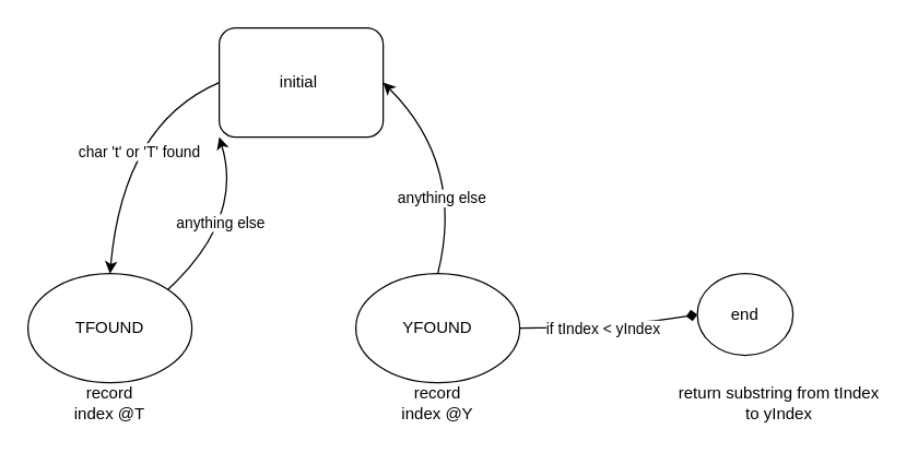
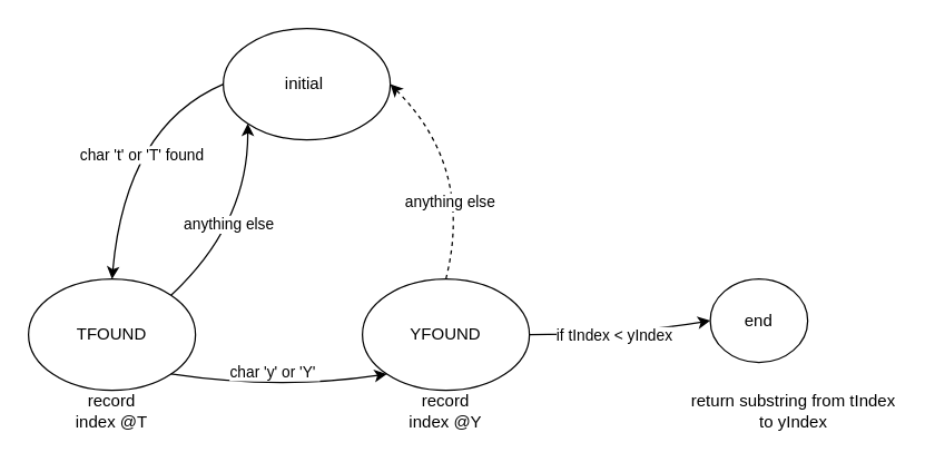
  <mxCell id="0" />
  <mxCell id="1" parent="0" />
- <mxCell id="2" value="initial&amp;nbsp;" style="whiteSpace=wrap;html=1;rounded=1;" vertex="1" parent="1"><mxGeometry x="160" y="20" width="120" height="80" as="geometry" /></mxCell>
+ <mxCell id="2" value="initial&amp;nbsp;" style="ellipse;whiteSpace=wrap;html=1;" vertex="1" parent="1"><mxGeometry x="160" y="20" width="120" height="80" as="geometry" /></mxCell>
  <mxCell id="3" value="TFOUND" style="ellipse;whiteSpace=wrap;html=1;" vertex="1" parent="1"><mxGeometry x="20" y="200" width="120" height="80" as="geometry" /></mxCell>
  <mxCell id="4" value="YFOUND" style="ellipse;whiteSpace=wrap;html=1;" vertex="1" parent="1"><mxGeometry x="260" y="200" width="120" height="80" as="geometry" /></mxCell>
  <mxCell id="5" value="" style="curved=1;endArrow=classic;html=1;rounded=0;exitX=0;exitY=0.5;exitDx=0;exitDy=0;entryX=0.5;entryY=0;entryDx=0;entryDy=0;" edge="1" parent="1" source="2" target="3"><mxGeometry width="50" height="50" relative="1" as="geometry"><mxPoint x="90" y="140" as="sourcePoint" /><mxPoint x="130" y="170" as="targetPoint" /><Array as="points"><mxPoint x="90" y="90" /></Array></mxGeometry></mxCell>
  <mxCell id="6" value="char 't' or 'T' found&amp;nbsp;" style="edgeLabel;html=1;align=center;verticalAlign=middle;resizable=0;points=[];" vertex="1" connectable="0" parent="5"><mxGeometry x="0.018" y="14" relative="1" as="geometry"><mxPoint as="offset" /></mxGeometry></mxCell>
- <mxCell id="9" value="" style="curved=1;endArrow=classic;html=1;rounded=0;exitX=0.5;exitY=0;exitDx=0;exitDy=0;entryX=1;entryY=0.5;entryDx=0;entryDy=0;" edge="1" parent="1" source="4" target="2"><mxGeometry width="50" height="50" relative="1" as="geometry"><mxPoint x="130" y="240" as="sourcePoint" /><mxPoint x="180" y="190" as="targetPoint" /><Array as="points"><mxPoint x="340" y="120" /></Array></mxGeometry></mxCell>
+ <mxCell id="7" value="" style="curved=1;endArrow=classic;html=1;rounded=0;exitX=1;exitY=1;exitDx=0;exitDy=0;entryX=0;entryY=1;entryDx=0;entryDy=0;" edge="1" parent="1" source="3" target="4"><mxGeometry width="50" height="50" relative="1" as="geometry"><mxPoint x="150" y="280" as="sourcePoint" /><mxPoint x="200" y="230" as="targetPoint" /><Array as="points"><mxPoint x="200" y="280" /></Array></mxGeometry></mxCell>
+ <mxCell id="8" value="char 'y' or 'Y'&amp;nbsp;" style="edgeLabel;html=1;align=center;verticalAlign=middle;resizable=0;points=[];" vertex="1" connectable="0" parent="7"><mxGeometry x="-0.066" y="13" relative="1" as="geometry"><mxPoint as="offset" /></mxGeometry></mxCell>
+ <mxCell id="9" value="" style="curved=1;endArrow=classic;html=1;rounded=0;exitX=0.5;exitY=0;exitDx=0;exitDy=0;entryX=1;entryY=0.5;entryDx=0;entryDy=0;dashed=1;" edge="1" parent="1" source="4" target="2"><mxGeometry width="50" height="50" relative="1" as="geometry"><mxPoint x="130" y="240" as="sourcePoint" /><mxPoint x="180" y="190" as="targetPoint" /><Array as="points"><mxPoint x="340" y="120" /></Array></mxGeometry></mxCell>
  <mxCell id="10" value="anything else" style="edgeLabel;html=1;align=center;verticalAlign=middle;resizable=0;points=[];" vertex="1" connectable="0" parent="9"><mxGeometry x="-0.351" y="11" relative="1" as="geometry"><mxPoint as="offset" /></mxGeometry></mxCell>
  <mxCell id="11" value="" style="curved=1;endArrow=classic;html=1;rounded=0;exitX=1;exitY=0;exitDx=0;exitDy=0;entryX=0;entryY=1;entryDx=0;entryDy=0;" edge="1" parent="1" source="3" target="2"><mxGeometry width="50" height="50" relative="1" as="geometry"><mxPoint x="140" y="210" as="sourcePoint" /><mxPoint x="190" y="160" as="targetPoint" /><Array as="points"><mxPoint x="178" y="160" /></Array></mxGeometry></mxCell>
  <mxCell id="12" value="anything else" style="edgeLabel;html=1;align=center;verticalAlign=middle;resizable=0;points=[];" vertex="1" connectable="0" parent="11"><mxGeometry x="-0.121" y="10" relative="1" as="geometry"><mxPoint as="offset" /></mxGeometry></mxCell>
  <mxCell id="13" value="record index @T" style="text;html=1;align=center;verticalAlign=middle;whiteSpace=wrap;rounded=0;" vertex="1" parent="1"><mxGeometry x="50" y="280" width="60" height="30" as="geometry" /></mxCell>
  <mxCell id="14" value="record index @Y" style="text;html=1;align=center;verticalAlign=middle;whiteSpace=wrap;rounded=0;" vertex="1" parent="1"><mxGeometry x="290" y="280" width="60" height="30" as="geometry" /></mxCell>
  <mxCell id="15" value="end" style="ellipse;whiteSpace=wrap;html=1;" vertex="1" parent="1"><mxGeometry x="510" y="200" width="70" height="60" as="geometry" /></mxCell>
- <mxCell id="16" value="" style="curved=1;endArrow=diamond;html=1;rounded=0;entryX=0;entryY=0.5;entryDx=0;entryDy=0;exitX=1;exitY=0.5;exitDx=0;exitDy=0;" edge="1" parent="1" source="4" target="15"><mxGeometry width="50" height="50" relative="1" as="geometry"><mxPoint x="370" y="390" as="sourcePoint" /><mxPoint x="420" y="340" as="targetPoint" /><Array as="points"><mxPoint x="450" y="240" /></Array></mxGeometry></mxCell>
+ <mxCell id="16" value="" style="curved=1;endArrow=classic;html=1;rounded=0;entryX=0;entryY=0.5;entryDx=0;entryDy=0;exitX=1;exitY=0.5;exitDx=0;exitDy=0;" edge="1" parent="1" source="4" target="15"><mxGeometry width="50" height="50" relative="1" as="geometry"><mxPoint x="370" y="390" as="sourcePoint" /><mxPoint x="420" y="340" as="targetPoint" /><Array as="points"><mxPoint x="450" y="240" /></Array></mxGeometry></mxCell>
  <mxCell id="17" value="if tIndex &amp;lt; yIndex" style="edgeLabel;html=1;align=center;verticalAlign=middle;resizable=0;points=[];" vertex="1" connectable="0" parent="16"><mxGeometry x="-0.265" y="-1" relative="1" as="geometry"><mxPoint x="12" y="-1" as="offset" /></mxGeometry></mxCell>
  <mxCell id="18" value="return substring from tIndex to yIndex" style="text;html=1;align=center;verticalAlign=middle;whiteSpace=wrap;rounded=0;" vertex="1" parent="1"><mxGeometry x="490" y="280" width="160" height="30" as="geometry" /></mxCell>
